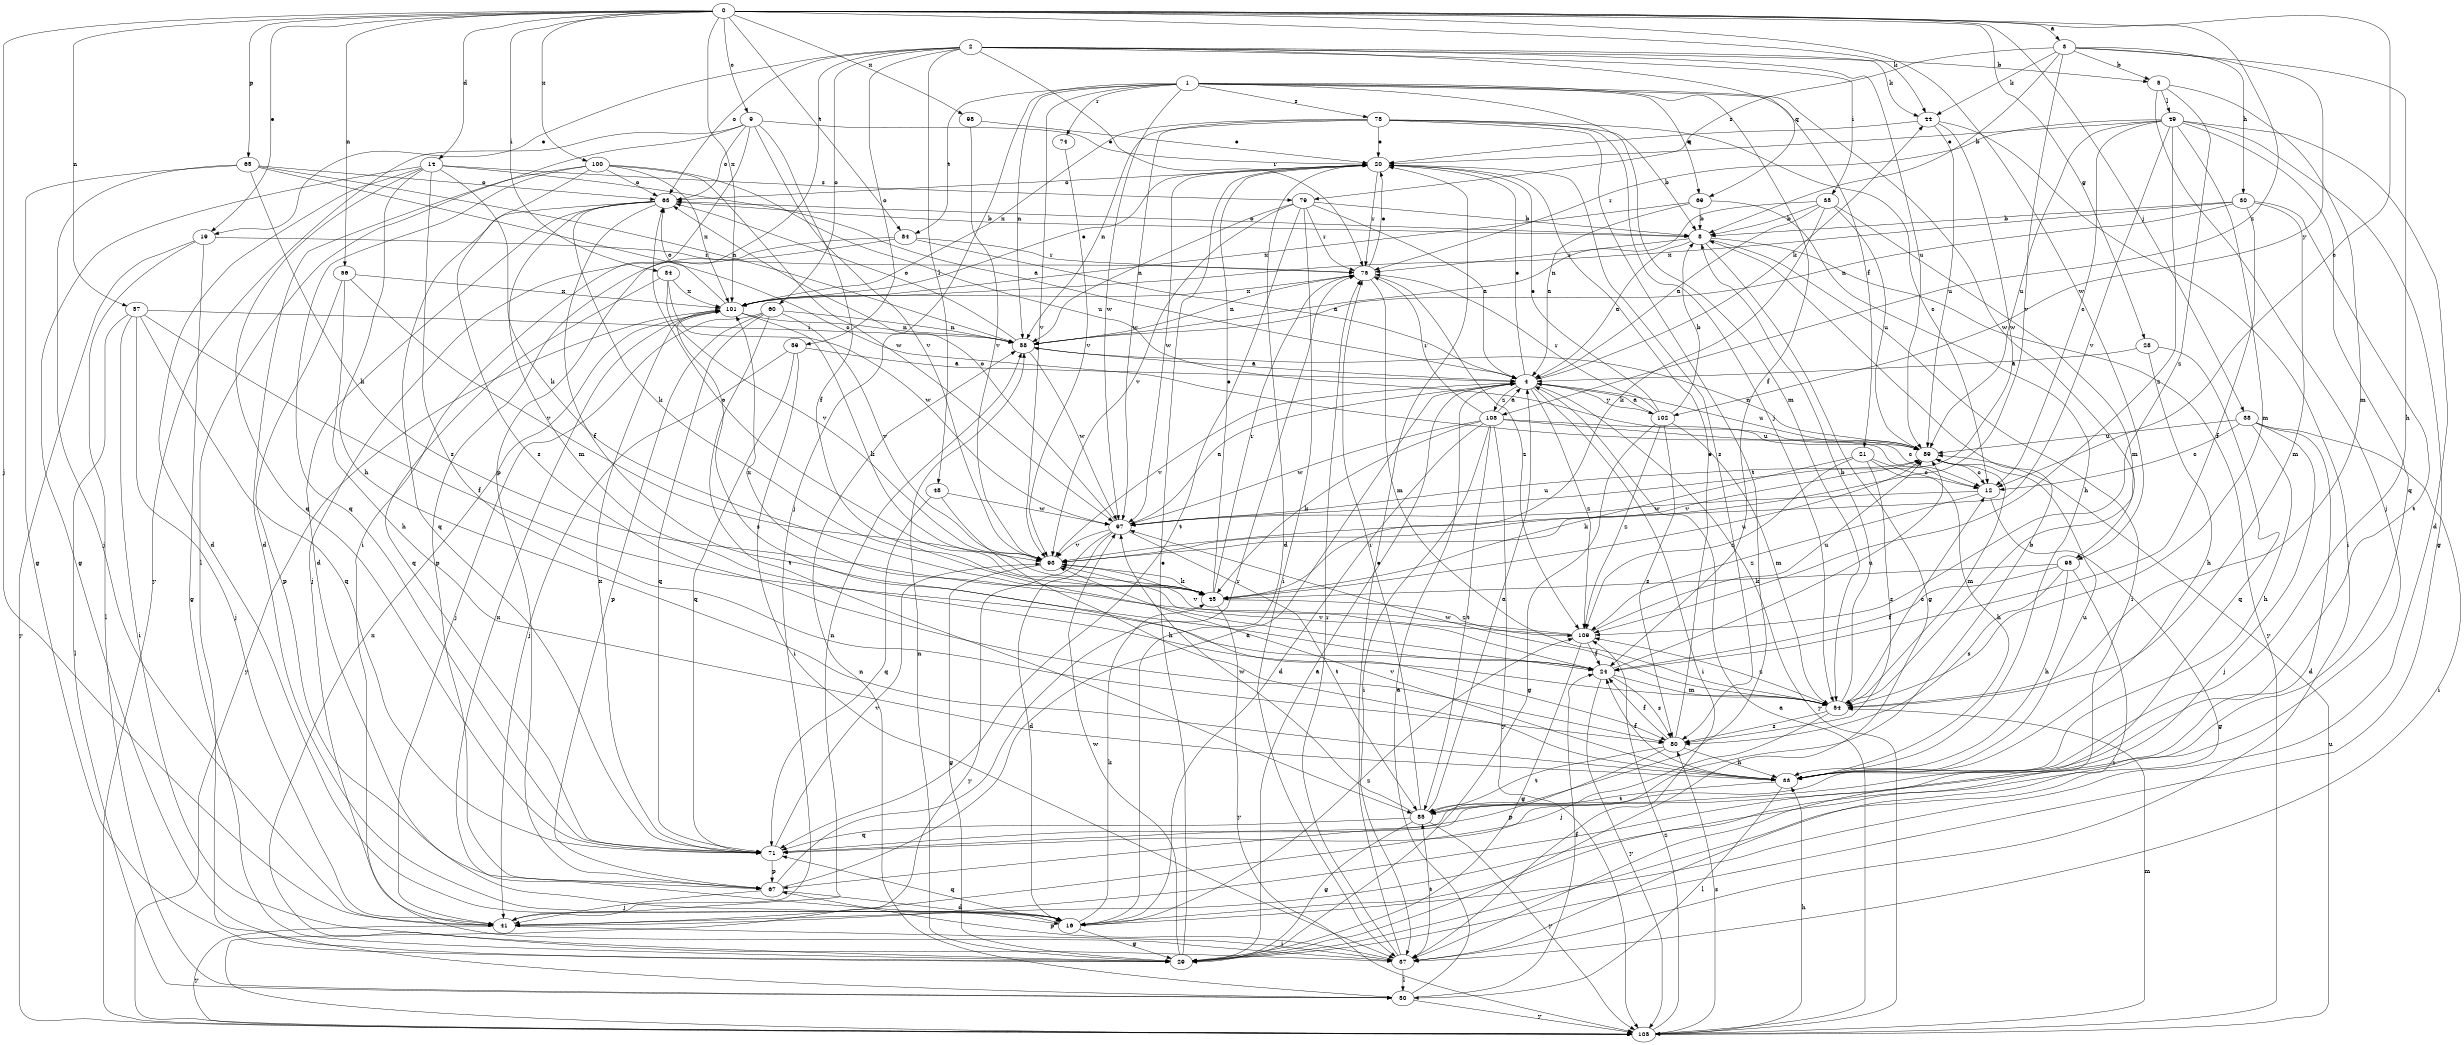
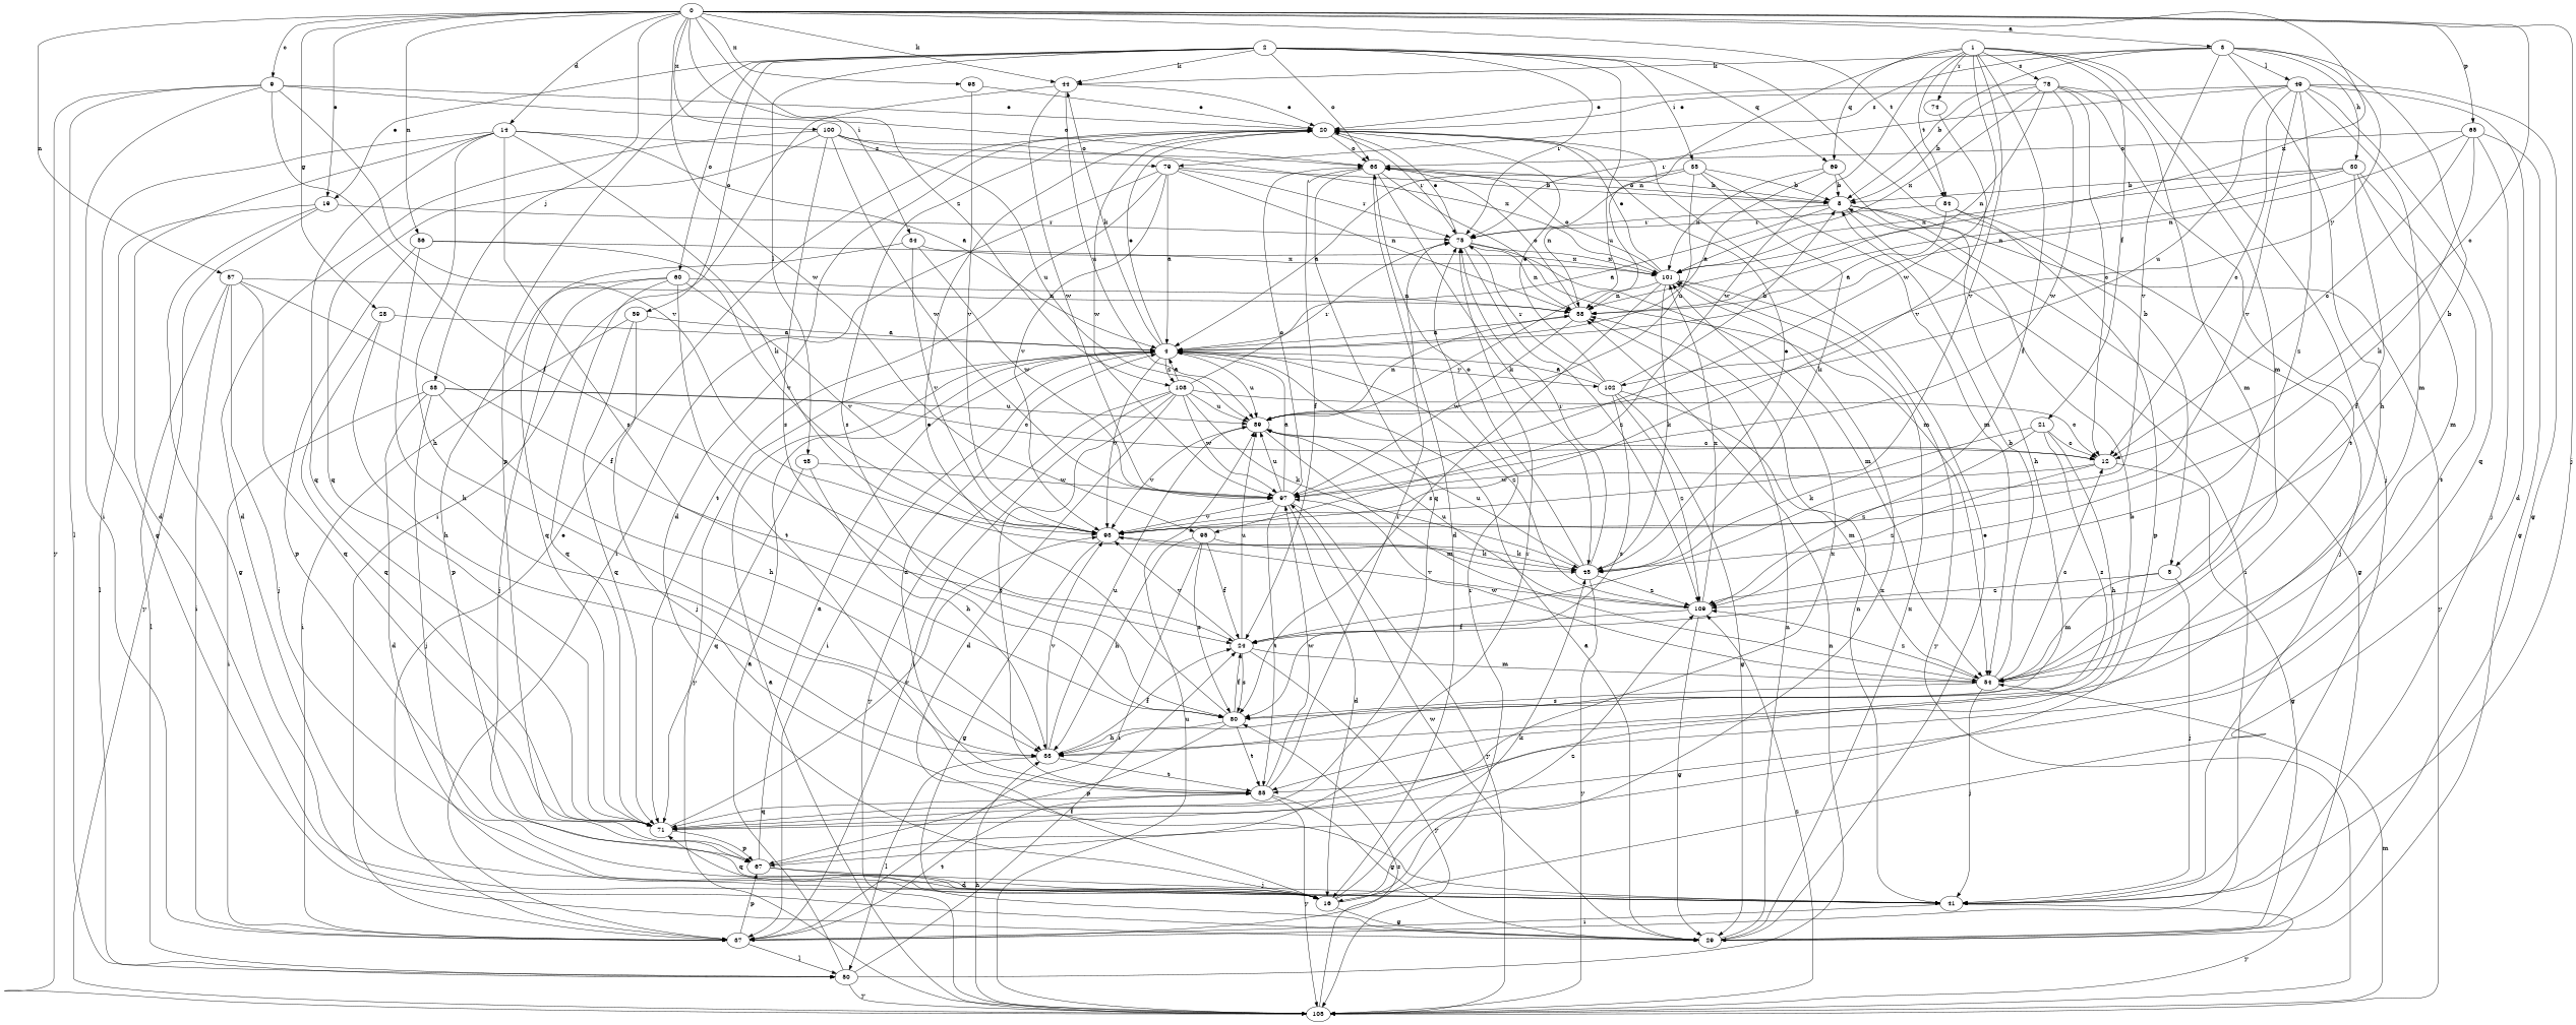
  strict digraph {
    0
    3
    9
    12
    14
    19
    28
    34
    38
    41
    44
    56
    57
    65
    84
    95
    98
    100
    101
    108
    93
    5
    8
    30
    33
    79
    102
    24
    63
    20
    37
    105
    50
    97
    109
    29
    4
    16
    45
    71
    80
    75
    89
    58
    67
    85
    1
    21
    54
    69
    74
    78
    2
    35
    48
    59
    60
    49
    0 -> 3 [label=a]
    0 -> 9 [label=c]
    0 -> 12 [label=c]
    0 -> 14 [label=d]
    0 -> 19 [label=e]
    0 -> 28 [label=g]
    0 -> 34 [label=i]
    0 -> 38 [label=j]
    0 -> 41 [label=j]
    0 -> 44 [label=k]
    0 -> 56 [label=n]
    0 -> 57 [label=n]
    0 -> 65 [label=p]
    0 -> 84 [label=t]
    0 -> 95 [label=w]
    0 -> 98 [label=x]
    0 -> 100 [label=x]
    0 -> 101 [label=x]
    0 -> 108 [label=z]
    3 -> 44 [label=k]
    3 -> 93 [label=v]
    3 -> 5 [label=b]
    3 -> 8 [label=b]
    3 -> 30 [label=h]
    3 -> 33 [label=h]
    3 -> 79 [label=s]
    3 -> 102 [label=y]
    9 -> 93 [label=v]
    9 -> 24 [label=f]
    9 -> 63 [label=o]
    9 -> 20 [label=e]
    9 -> 37 [label=i]
    9 -> 105 [label=y]
    9 -> 50 [label=l]
    12 -> 97 [label=w]
    12 -> 109 [label=z]
    12 -> 29 [label=g]
    14 -> 33 [label=h]
    14 -> 79 [label=s]
    14 -> 29 [label=g]
    14 -> 4 [label=a]
    14 -> 16 [label=d]
    14 -> 45 [label=k]
    14 -> 71 [label=q]
    14 -> 80 [label=s]
    19 -> 105 [label=y]
    19 -> 50 [label=l]
    19 -> 29 [label=g]
    19 -> 75 [label=r]
    28 -> 33 [label=h]
    28 -> 4 [label=a]
    28 -> 71 [label=q]
    34 -> 101 [label=x]
    34 -> 93 [label=v]
    34 -> 97 [label=w]
    34 -> 71 [label=q]
    38 -> 12 [label=c]
    38 -> 41 [label=j]
    38 -> 33 [label=h]
    38 -> 37 [label=i]
    38 -> 16 [label=d]
    38 -> 89 [label=u]
    41 -> 37 [label=i]
    41 -> 105 [label=y]
    41 -> 58 [label=n]
    44 -> 20 [label=e]
    44 -> 37 [label=i]
    44 -> 97 [label=w]
    44 -> 89 [label=u]
    56 -> 101 [label=x]
    56 -> 93 [label=v]
    56 -> 33 [label=h]
    56 -> 67 [label=p]
    57 -> 41 [label=j]
    57 -> 24 [label=f]
    57 -> 37 [label=i]
    57 -> 50 [label=l]
    57 -> 71 [label=q]
-   57 -> 58 [label=i]
+   57 -> 58 [label=n]
    65 -> 12 [label=c]
    65 -> 41 [label=j]
    65 -> 63 [label=o]
    65 -> 29 [label=g]
    65 -> 45 [label=k]
    65 -> 58 [label=n]
    84 -> 41 [label=j]
    84 -> 4 [label=a]
    84 -> 75 [label=r]
    84 -> 67 [label=p]
    95 -> 33 [label=h]
    95 -> 24 [label=f]
    95 -> 37 [label=i]
    95 -> 45 [label=k]
    95 -> 80 [label=s]
    98 -> 93 [label=v]
    98 -> 20 [label=e]
    100 -> 101 [label=x]
    100 -> 63 [label=o]
    100 -> 97 [label=w]
    100 -> 16 [label=d]
    100 -> 71 [label=q]
    100 -> 80 [label=s]
    100 -> 89 [label=u]
    101 -> 63 [label=o]
    101 -> 20 [label=e]
    101 -> 105 [label=y]
    101 -> 45 [label=k]
    101 -> 80 [label=s]
    101 -> 58 [label=n]
    108 -> 12 [label=c]
    108 -> 37 [label=i]
    108 -> 105 [label=y]
    108 -> 97 [label=w]
    108 -> 4 [label=a]
    108 -> 16 [label=d]
    108 -> 45 [label=k]
    108 -> 75 [label=r]
    108 -> 89 [label=u]
    108 -> 85 [label=t]
    93 -> 29 [label=g]
    93 -> 45 [label=k]
    5 -> 41 [label=j]
    5 -> 109 [label=z]
    5 -> 54 [label=m]
-   5 -> 49 [label=l]
+   3 -> 49 [label=l]
    8 -> 63 [label=o]
    8 -> 37 [label=i]
    8 -> 105 [label=y]
    8 -> 29 [label=g]
    8 -> 4 [label=a]
    8 -> 75 [label=r]
    30 -> 101 [label=x]
    30 -> 8 [label=b]
    30 -> 24 [label=f]
    30 -> 58 [label=n]
    30 -> 85 [label=t]
    30 -> 54 [label=m]
    33 -> 93 [label=v]
    33 -> 24 [label=f]
    33 -> 50 [label=l]
    33 -> 89 [label=u]
    33 -> 85 [label=t]
    79 -> 93 [label=v]
    79 -> 8 [label=b]
    79 -> 37 [label=i]
    79 -> 4 [label=a]
    79 -> 71 [label=t]
    79 -> 75 [label=r]
    79 -> 58 [label=n]
    102 -> 8 [label=b]
    102 -> 20 [label=e]
    102 -> 109 [label=z]
    102 -> 29 [label=g]
    102 -> 4 [label=a]
    102 -> 80 [label=s]
    102 -> 75 [label=r]
    102 -> 54 [label=m]
    24 -> 93 [label=v]
    24 -> 105 [label=y]
    24 -> 80 [label=s]
    24 -> 89 [label=u]
    24 -> 54 [label=m]
    63 -> 8 [label=b]
    63 -> 24 [label=f]
    63 -> 16 [label=d]
    63 -> 45 [label=k]
    63 -> 71 [label=q]
    63 -> 54 [label=m]
    20 -> 63 [label=o]
    20 -> 97 [label=w]
    20 -> 16 [label=d]
    20 -> 80 [label=s]
    20 -> 75 [label=r]
    37 -> 20 [label=e]
    37 -> 50 [label=l]
    37 -> 75 [label=r]
    37 -> 67 [label=p]
    37 -> 85 [label=t]
    105 -> 33 [label=h]
    105 -> 109 [label=z]
    105 -> 4 [label=a]
    105 -> 80 [label=s]
    105 -> 89 [label=u]
    105 -> 54 [label=m]
    50 -> 24 [label=f]
    50 -> 105 [label=y]
    50 -> 4 [label=a]
    50 -> 58 [label=n]
    97 -> 93 [label=v]
    97 -> 63 [label=o]
    97 -> 105 [label=y]
    97 -> 4 [label=a]
    97 -> 16 [label=d]
    97 -> 89 [label=u]
    97 -> 85 [label=t]
    109 -> 101 [label=x]
    109 -> 93 [label=v]
    109 -> 24 [label=f]
    109 -> 29 [label=g]
    109 -> 89 [label=u]
    29 -> 101 [label=x]
    29 -> 20 [label=e]
    29 -> 97 [label=w]
    29 -> 4 [label=a]
    29 -> 58 [label=n]
    4 -> 44 [label=k]
    4 -> 108 [label=z]
    4 -> 93 [label=v]
    4 -> 102 [label=y]
    4 -> 20 [label=e]
    4 -> 37 [label=i]
    4 -> 105 [label=y]
    4 -> 109 [label=z]
    4 -> 89 [label=u]
    16 -> 101 [label=x]
    16 -> 109 [label=z]
    16 -> 29 [label=g]
    16 -> 45 [label=k]
    16 -> 71 [label=q]
    45 -> 63 [label=o]
    45 -> 20 [label=e]
    45 -> 105 [label=y]
    45 -> 109 [label=z]
    45 -> 75 [label=r]
    45 -> 89 [label=u]
    71 -> 101 [label=x]
    71 -> 93 [label=v]
    71 -> 8 [label=b]
    71 -> 67 [label=p]
    80 -> 33 [label=h]
    80 -> 24 [label=f]
    80 -> 20 [label=e]
    80 -> 67 [label=p]
    80 -> 85 [label=t]
    75 -> 101 [label=x]
    75 -> 20 [label=e]
    75 -> 109 [label=z]
    75 -> 58 [label=n]
    75 -> 54 [label=m]
    89 -> 12 [label=c]
    89 -> 93 [label=v]
    89 -> 58 [label=n]
    89 -> 54 [label=m]
    58 -> 63 [label=o]
    58 -> 97 [label=w]
    58 -> 4 [label=a]
    67 -> 41 [label=j]
    67 -> 4 [label=a]
    67 -> 16 [label=d]
    67 -> 75 [label=r]
    85 -> 105 [label=y]
    85 -> 97 [label=w]
    85 -> 29 [label=g]
    85 -> 4 [label=a]
    85 -> 71 [label=q]
    85 -> 75 [label=r]
    1 -> 41 [label=j]
    1 -> 84 [label=t]
    1 -> 95 [label=w]
    1 -> 93 [label=v]
    1 -> 24 [label=f]
    1 -> 97 [label=w]
    1 -> 58 [label=n]
    1 -> 21 [label=f]
    1 -> 54 [label=m]
    1 -> 69 [label=q]
    1 -> 74 [label=r]
    1 -> 78 [label=s]
    21 -> 12 [label=c]
    21 -> 33 [label=h]
    21 -> 109 [label=z]
    21 -> 45 [label=k]
    21 -> 80 [label=s]
    54 -> 12 [label=c]
    54 -> 41 [label=j]
    54 -> 8 [label=b]
    54 -> 97 [label=w]
    54 -> 109 [label=z]
    54 -> 80 [label=s]
    69 -> 101 [label=x]
    69 -> 8 [label=b]
    69 -> 33 [label=h]
    69 -> 4 [label=a]
    74 -> 93 [label=v]
    78 -> 12 [label=c]
    78 -> 101 [label=x]
    78 -> 8 [label=b]
    78 -> 20 [label=e]
    78 -> 97 [label=w]
    78 -> 58 [label=n]
    78 -> 85 [label=t]
-   78 -> 54 [label=j]
+   78 -> 54 [label=m]
    2 -> 19 [label=e]
    2 -> 44 [label=k]
    2 -> 5 [label=b]
    2 -> 63 [label=o]
    2 -> 75 [label=r]
    2 -> 89 [label=u]
    2 -> 67 [label=p]
    2 -> 69 [label=q]
    2 -> 35 [label=i]
    2 -> 48 [label=l]
    2 -> 59 [label=o]
    2 -> 60 [label=o]
    35 -> 8 [label=b]
    35 -> 4 [label=a]
    35 -> 45 [label=k]
    35 -> 89 [label=u]
    35 -> 58 [label=n]
    35 -> 54 [label=m]
    48 -> 33 [label=h]
    48 -> 97 [label=w]
    48 -> 71 [label=q]
    59 -> 41 [label=j]
    59 -> 37 [label=i]
    59 -> 4 [label=a]
    59 -> 71 [label=q]
    60 -> 41 [label=j]
    60 -> 93 [label=v]
    60 -> 71 [label=q]
    60 -> 58 [label=n]
    60 -> 67 [label=p]
    60 -> 85 [label=t]
    49 -> 12 [label=c]
    49 -> 93 [label=v]
    49 -> 20 [label=e]
    49 -> 109 [label=z]
    49 -> 29 [label=g]
    49 -> 16 [label=d]
    49 -> 71 [label=q]
    49 -> 75 [label=r]
    49 -> 89 [label=u]
    49 -> 54 [label=m]
  }
